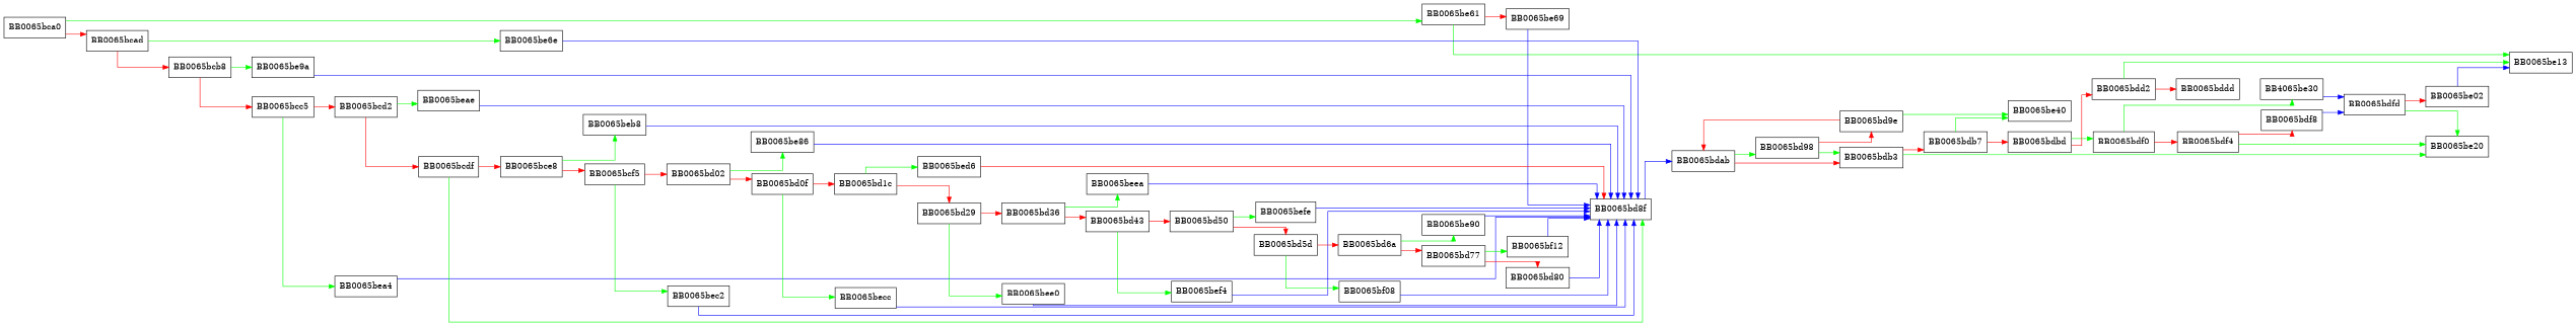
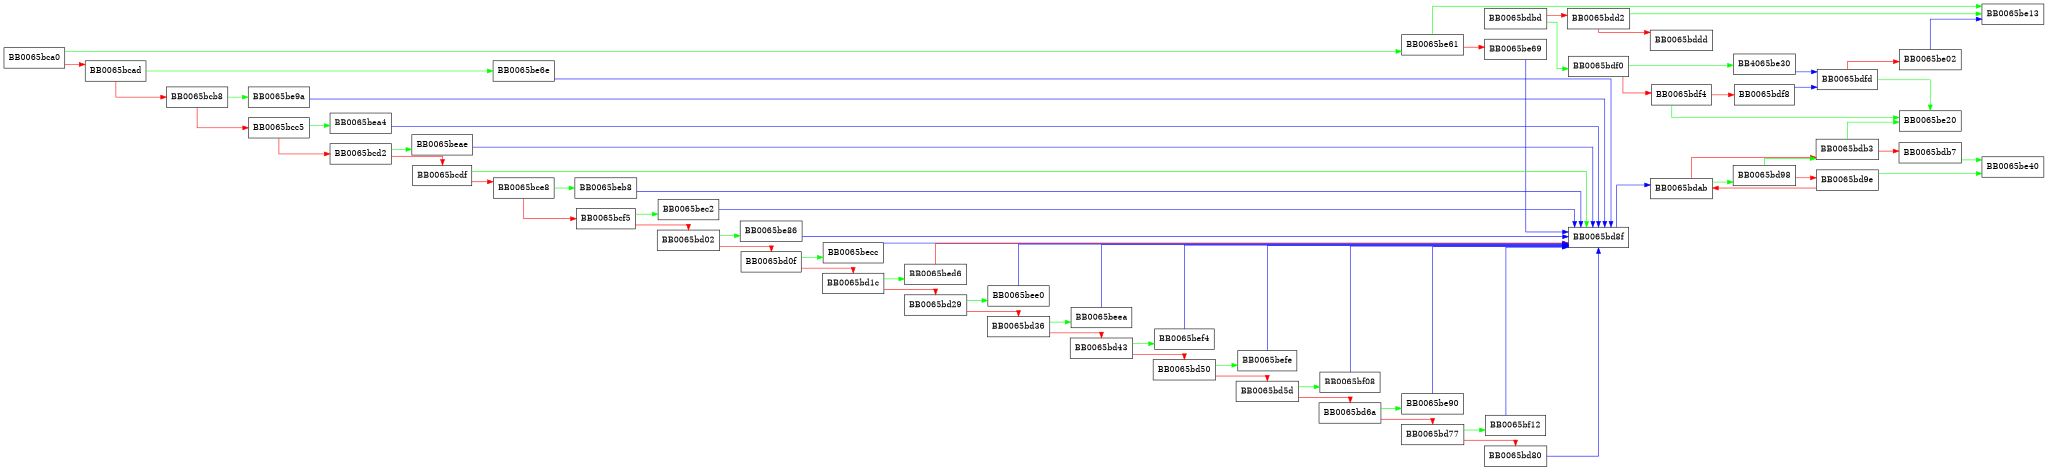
  digraph {
    rankdir=LR
    splines=ortho
    node [shape=box]
    edge [color=red]
    BB0065bca0
    BB0065be61
    BB0065bcad
    BB0065be13
    BB0065be69
    BB0065be6e
    BB0065bcb8
    BB0065bd8f
    BB0065be9a
    BB0065bcc5
    BB0065bdab
    BB0065bea4
    BB0065bcd2
    BB0065beae
    BB0065bcdf
    BB0065bce8
    BB0065beb8
    BB0065bcf5
    BB0065bd98
    BB0065bdb3
    BB0065bec2
    BB0065bd02
    BB0065be86
    BB0065bd0f
    BB0065becc
    BB0065bd1c
    BB0065bed6
    BB0065bd29
    BB0065bee0
    BB0065bd36
    BB0065beea
    BB0065bd43
    BB0065bef4
    BB0065bd50
    BB0065befe
    BB0065bd5d
    BB0065bf08
    BB0065bd6a
    BB0065be90
    BB0065bd77
    BB0065bf12
    BB0065bd80
    BB0065bd9e
    BB0065be20
    BB0065bdb7
    BB0065be40
    BB0065bdbd
    BB0065bdf0
    BB0065bdd2
    n50 [label=BB4065be30]
    BB0065bdf4
    BB0065bddd
    BB0065bdfd
    BB0065bdf8
    BB0065be02
    BB0065bca0 -> BB0065be61 [color=green]
    BB0065bca0 -> BB0065bcad
    BB0065be61 -> BB0065be13 [color=green]
    BB0065be61 -> BB0065be69
    BB0065bcad -> BB0065be6e [color=green]
    BB0065bcad -> BB0065bcb8
    BB0065be69 -> BB0065bd8f [color=blue]
    BB0065be6e -> BB0065bd8f [color=blue]
    BB0065bcb8 -> BB0065be9a [color=green]
    BB0065bcb8 -> BB0065bcc5
    BB0065bd8f -> BB0065bdab [color=blue]
    BB0065be9a -> BB0065bd8f [color=blue]
    BB0065bcc5 -> BB0065bea4 [color=green]
    BB0065bcc5 -> BB0065bcd2
    BB0065bdab -> BB0065bd98 [color=green]
    BB0065bdab -> BB0065bdb3
    BB0065bea4 -> BB0065bd8f [color=blue]
    BB0065bcd2 -> BB0065beae [color=green]
    BB0065bcd2 -> BB0065bcdf
    BB0065beae -> BB0065bd8f [color=blue]
    BB0065bcdf -> BB0065bd8f [color=green]
    BB0065bcdf -> BB0065bce8
    BB0065bce8 -> BB0065beb8 [color=green]
    BB0065bce8 -> BB0065bcf5
    BB0065beb8 -> BB0065bd8f [color=blue]
    BB0065bcf5 -> BB0065bec2 [color=green]
    BB0065bcf5 -> BB0065bd02
    BB0065bd98 -> BB0065bdb3 [color=green]
    BB0065bd98 -> BB0065bd9e
    BB0065bdb3 -> BB0065be20 [color=green]
    BB0065bdb3 -> BB0065bdb7
    BB0065bec2 -> BB0065bd8f [color=blue]
    BB0065bd02 -> BB0065be86 [color=green]
    BB0065bd02 -> BB0065bd0f
    BB0065be86 -> BB0065bd8f [color=blue]
    BB0065bd0f -> BB0065becc [color=green]
    BB0065bd0f -> BB0065bd1c
    BB0065becc -> BB0065bd8f [color=blue]
    BB0065bd1c -> BB0065bed6 [color=green]
    BB0065bd1c -> BB0065bd29
    BB0065bed6 -> BB0065bd8f
    BB0065bd29 -> BB0065bee0 [color=green]
    BB0065bd29 -> BB0065bd36
    BB0065bee0 -> BB0065bd8f [color=blue]
    BB0065bd36 -> BB0065beea [color=green]
    BB0065bd36 -> BB0065bd43
    BB0065beea -> BB0065bd8f [color=blue]
    BB0065bd43 -> BB0065bef4 [color=green]
    BB0065bd43 -> BB0065bd50
    BB0065bef4 -> BB0065bd8f [color=blue]
    BB0065bd50 -> BB0065befe [color=green]
    BB0065bd50 -> BB0065bd5d
    BB0065befe -> BB0065bd8f [color=blue]
    BB0065bd5d -> BB0065bf08 [color=green]
    BB0065bd5d -> BB0065bd6a
    BB0065bf08 -> BB0065bd8f [color=blue]
    BB0065bd6a -> BB0065be90 [color=green]
    BB0065bd6a -> BB0065bd77
    BB0065be90 -> BB0065bd8f [color=blue]
    BB0065bd77 -> BB0065bf12 [color=green]
    BB0065bd77 -> BB0065bd80
    BB0065bf12 -> BB0065bd8f [color=blue]
    BB0065bd80 -> BB0065bd8f [color=blue]
    BB0065bd9e -> BB0065bdab
    BB0065bd9e -> BB0065be40 [color=green]
    BB0065bdb7 -> BB0065be40 [color=green]
-   BB0065bdb7 -> BB0065bdbd
    BB0065bdbd -> BB0065bdf0 [color=green]
    BB0065bdbd -> BB0065bdd2
    BB0065bdf0 -> n50 [color=green]
    BB0065bdf0 -> BB0065bdf4
    BB0065bdd2 -> BB0065be13 [color=green]
    BB0065bdd2 -> BB0065bddd
    n50 -> BB0065bdfd [color=blue]
    BB0065bdf4 -> BB0065be20 [color=green]
    BB0065bdf4 -> BB0065bdf8
    BB0065bdfd -> BB0065be20 [color=green]
    BB0065bdfd -> BB0065be02
    BB0065bdf8 -> BB0065bdfd [color=blue]
    BB0065be02 -> BB0065be13 [color=blue]
  }
